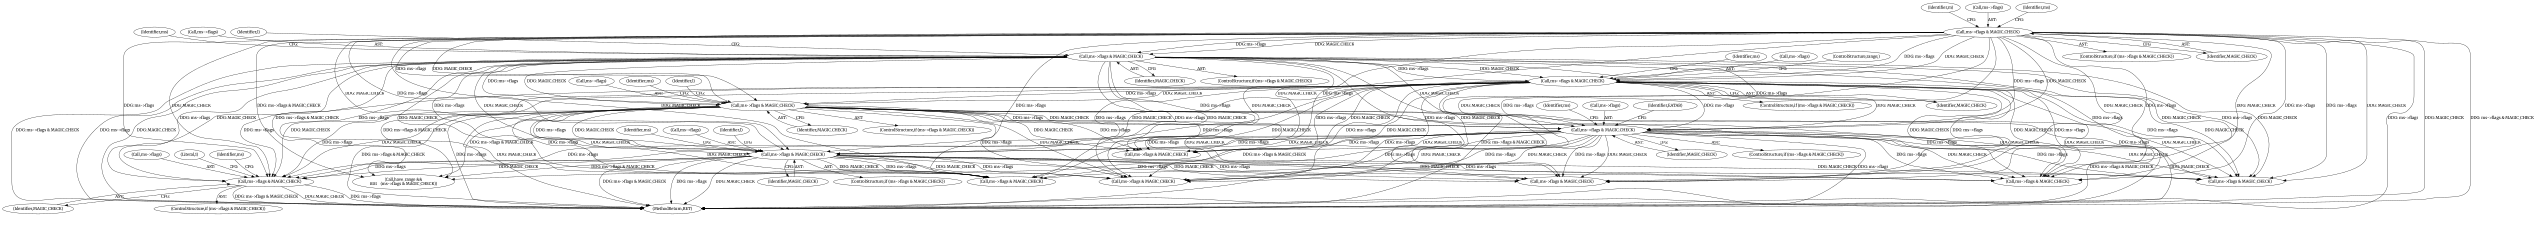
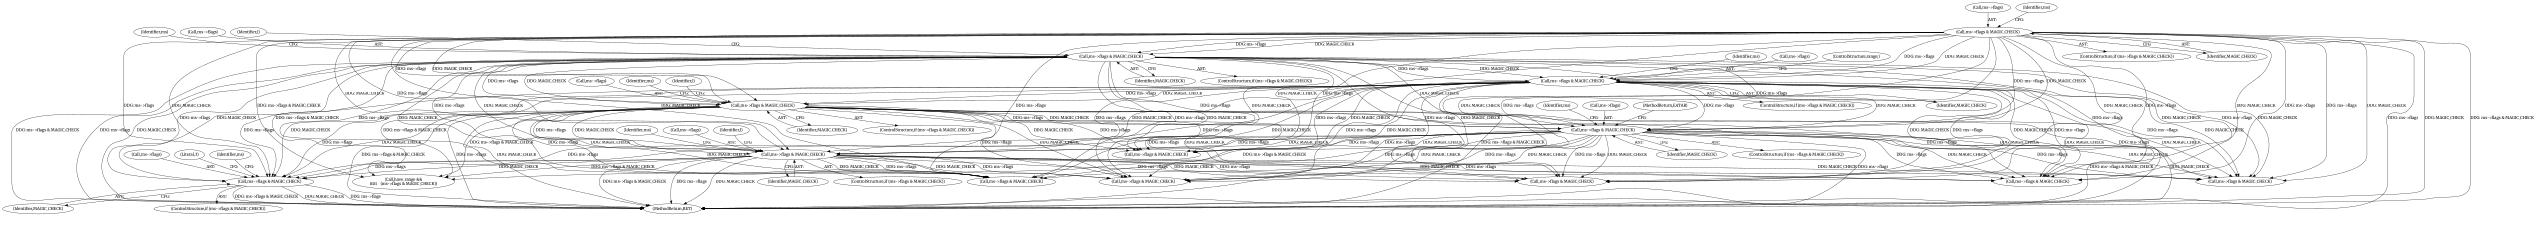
  digraph {
    fontname=Merriweather
    node [fontname=Merriweather]
    edge [fontname=Merriweather]
    n1 [label="(Call,ms->flags & MAGIC_CHECK)"]
    n2 [label="(Identifier,MAGIC_CHECK)"]
    n3 [label="(MethodReturn,RET)"]
    n4 [label="(ControlStructure,if (ms->flags & MAGIC_CHECK))"]
    n5 [label="(Call,ms->flags & MAGIC_CHECK)"]
    n6 [label="(Call,ms->flags & MAGIC_CHECK)"]
    n7 [label="(Call,ms->flags & MAGIC_CHECK)"]
    n8 [label="(Call,ms->flags & MAGIC_CHECK)"]
    n9 [label="(Call,ms->flags & MAGIC_CHECK)"]
    n10 [label="(Call,ms->flags & MAGIC_CHECK)"]
    n11 [label="(ControlStructure,if (ms->flags & MAGIC_CHECK))"]
    n12 [label="(Call,ms->flags & MAGIC_CHECK)"]
    n13 [label="(Call,ms->flags & MAGIC_CHECK)"]
    n14 [label="(Call,ms->flags & MAGIC_CHECK)"]
    n15 [label="(Identifier,MAGIC_CHECK)"]
    n16 [label="(Call,have_range &&\n\t\t\t\t\t    (ms->flags & MAGIC_CHECK))"]
    n17 [label="(Call,ms->flags & MAGIC_CHECK)"]
    n18 [label="(ControlStructure,if (ms->flags & MAGIC_CHECK))"]
    n19 [label="(Identifier,MAGIC_CHECK)"]
    n20 [label="(Identifier,MAGIC_CHECK)"]
    n21 [label="(ControlStructure,if (ms->flags & MAGIC_CHECK))"]
    n22 [label="(Identifier,MAGIC_CHECK)"]
    n23 [label="(ControlStructure,if (ms->flags & MAGIC_CHECK))"]
    n24 [label="(Call,ms->flags & MAGIC_CHECK)"]
    n25 [label="(Identifier,MAGIC_CHECK)"]
    n26 [label="(ControlStructure,if (ms->flags & MAGIC_CHECK))"]
    n27 [label="(Call,ms->flags & MAGIC_CHECK)"]
    n28 [label="(ControlStructure,if (ms->flags & MAGIC_CHECK))"]
    n29 [label="(Identifier,MAGIC_CHECK)"]
    n30 [label="(Identifier,ms)"]
    n31 [label="(Call,ms->flags)"]
    n32 [label="(Identifier,ms)"]
    n33 [label="(Identifier,ms)"]
    n34 [label="(Identifier,ms)"]
    n35 [label="(Call,ms->flags)"]
    n36 [label="(Call,ms->flags)"]
    n37 [label="(Call,ms->flags)"]
    n38 [label="(ControlStructure,range;)"]
-   n39 [label="(Identifier,m)"]
    n40 [label="(Call,ms->flags)"]
    n41 [label="(Call,ms->flags)"]
    n42 [label="(Identifier,ms)"]
-   n43 [label="(Literal,1)"]
-   n44 [label="(Identifier,EATAB)"]
+   n43 [label="(Literal,3)"]
+   n44 [label="(MethodReturn,EATAB)"]
    n45 [label="(Identifier,l)"]
    n46 [label="(Identifier,ms)"]
    n47 [label="(Identifier,ms)"]
    n48 [label="(Call,ms->flags)"]
    n49 [label="(Identifier,l)"]
    n50 [label="(Identifier,l)"]
    n1 -> n2 [label="CFG: "]
    n1 -> n3 [label="DDG: ms->flags & MAGIC_CHECK"]
    n1 -> n3 [label="DDG: MAGIC_CHECK"]
    n1 -> n3 [label="DDG: ms->flags"]
    n1 -> n4 [label="AST: "]
    n2 -> n1 [label="AST: "]
    n5 -> n1 [label="DDG: ms->flags"]
    n5 -> n1 [label="DDG: MAGIC_CHECK"]
    n5 -> n3 [label="DDG: ms->flags"]
    n5 -> n3 [label="DDG: ms->flags & MAGIC_CHECK"]
    n5 -> n3 [label="DDG: MAGIC_CHECK"]
    n5 -> n6 [label="DDG: ms->flags"]
    n5 -> n6 [label="DDG: MAGIC_CHECK"]
    n5 -> n7 [label="DDG: ms->flags"]
    n5 -> n7 [label="DDG: MAGIC_CHECK"]
    n5 -> n8 [label="DDG: ms->flags"]
    n5 -> n8 [label="DDG: MAGIC_CHECK"]
    n5 -> n9 [label="DDG: ms->flags"]
    n5 -> n9 [label="DDG: MAGIC_CHECK"]
    n5 -> n10 [label="DDG: ms->flags"]
    n5 -> n10 [label="DDG: MAGIC_CHECK"]
    n5 -> n11 [label="AST: "]
    n5 -> n12 [label="DDG: ms->flags"]
    n5 -> n12 [label="DDG: MAGIC_CHECK"]
    n5 -> n13 [label="DDG: ms->flags"]
    n5 -> n13 [label="DDG: MAGIC_CHECK"]
    n5 -> n14 [label="DDG: ms->flags"]
    n5 -> n14 [label="DDG: MAGIC_CHECK"]
    n5 -> n15 [label="CFG: "]
    n5 -> n16 [label="DDG: ms->flags & MAGIC_CHECK"]
    n5 -> n17 [label="DDG: ms->flags"]
    n5 -> n17 [label="DDG: MAGIC_CHECK"]
    n6 -> n1 [label="DDG: ms->flags"]
    n6 -> n1 [label="DDG: MAGIC_CHECK"]
    n6 -> n3 [label="DDG: ms->flags & MAGIC_CHECK"]
    n6 -> n3 [label="DDG: ms->flags"]
    n6 -> n3 [label="DDG: MAGIC_CHECK"]
    n6 -> n9 [label="DDG: ms->flags"]
    n6 -> n9 [label="DDG: MAGIC_CHECK"]
    n6 -> n10 [label="DDG: ms->flags"]
    n6 -> n10 [label="DDG: MAGIC_CHECK"]
    n6 -> n12 [label="DDG: ms->flags"]
    n6 -> n12 [label="DDG: MAGIC_CHECK"]
    n6 -> n13 [label="DDG: ms->flags"]
    n6 -> n13 [label="DDG: MAGIC_CHECK"]
    n6 -> n14 [label="DDG: ms->flags"]
    n6 -> n14 [label="DDG: MAGIC_CHECK"]
    n6 -> n16 [label="DDG: ms->flags & MAGIC_CHECK"]
    n6 -> n18 [label="AST: "]
    n6 -> n19 [label="CFG: "]
    n7 -> n1 [label="DDG: ms->flags"]
    n7 -> n1 [label="DDG: MAGIC_CHECK"]
    n7 -> n3 [label="DDG: ms->flags & MAGIC_CHECK"]
    n7 -> n3 [label="DDG: ms->flags"]
    n7 -> n3 [label="DDG: MAGIC_CHECK"]
    n7 -> n6 [label="DDG: ms->flags"]
    n7 -> n6 [label="DDG: MAGIC_CHECK"]
    n7 -> n8 [label="DDG: ms->flags"]
    n7 -> n8 [label="DDG: MAGIC_CHECK"]
    n7 -> n9 [label="DDG: ms->flags"]
    n7 -> n9 [label="DDG: MAGIC_CHECK"]
    n7 -> n10 [label="DDG: ms->flags"]
    n7 -> n10 [label="DDG: MAGIC_CHECK"]
    n7 -> n12 [label="DDG: ms->flags"]
    n7 -> n12 [label="DDG: MAGIC_CHECK"]
    n7 -> n13 [label="DDG: ms->flags"]
    n7 -> n13 [label="DDG: MAGIC_CHECK"]
    n7 -> n14 [label="DDG: ms->flags"]
    n7 -> n14 [label="DDG: MAGIC_CHECK"]
    n7 -> n16 [label="DDG: ms->flags & MAGIC_CHECK"]
    n7 -> n17 [label="DDG: ms->flags"]
    n7 -> n17 [label="DDG: MAGIC_CHECK"]
    n7 -> n20 [label="CFG: "]
    n7 -> n21 [label="AST: "]
    n8 -> n1 [label="DDG: ms->flags"]
    n8 -> n1 [label="DDG: MAGIC_CHECK"]
    n8 -> n3 [label="DDG: ms->flags"]
    n8 -> n3 [label="DDG: ms->flags & MAGIC_CHECK"]
    n8 -> n3 [label="DDG: MAGIC_CHECK"]
    n8 -> n6 [label="DDG: ms->flags"]
    n8 -> n6 [label="DDG: MAGIC_CHECK"]
    n8 -> n9 [label="DDG: ms->flags"]
    n8 -> n9 [label="DDG: MAGIC_CHECK"]
    n8 -> n10 [label="DDG: ms->flags"]
    n8 -> n10 [label="DDG: MAGIC_CHECK"]
    n8 -> n12 [label="DDG: ms->flags"]
    n8 -> n12 [label="DDG: MAGIC_CHECK"]
    n8 -> n13 [label="DDG: ms->flags"]
    n8 -> n13 [label="DDG: MAGIC_CHECK"]
    n8 -> n14 [label="DDG: ms->flags"]
    n8 -> n14 [label="DDG: MAGIC_CHECK"]
    n8 -> n16 [label="DDG: ms->flags & MAGIC_CHECK"]
    n8 -> n17 [label="DDG: ms->flags"]
    n8 -> n17 [label="DDG: MAGIC_CHECK"]
    n8 -> n22 [label="CFG: "]
    n8 -> n23 [label="AST: "]
    n15 -> n5 [label="AST: "]
    n19 -> n6 [label="AST: "]
    n20 -> n7 [label="AST: "]
    n22 -> n8 [label="AST: "]
    n24 -> n1 [label="DDG: ms->flags"]
    n24 -> n1 [label="DDG: MAGIC_CHECK"]
    n24 -> n3 [label="DDG: ms->flags & MAGIC_CHECK"]
    n24 -> n3 [label="DDG: ms->flags"]
    n24 -> n3 [label="DDG: MAGIC_CHECK"]
    n24 -> n5 [label="DDG: ms->flags"]
    n24 -> n5 [label="DDG: MAGIC_CHECK"]
    n24 -> n6 [label="DDG: ms->flags"]
    n24 -> n6 [label="DDG: MAGIC_CHECK"]
    n24 -> n7 [label="DDG: ms->flags"]
    n24 -> n7 [label="DDG: MAGIC_CHECK"]
    n24 -> n8 [label="DDG: ms->flags"]
    n24 -> n8 [label="DDG: MAGIC_CHECK"]
    n24 -> n9 [label="DDG: ms->flags"]
    n24 -> n9 [label="DDG: MAGIC_CHECK"]
    n24 -> n10 [label="DDG: ms->flags"]
    n24 -> n10 [label="DDG: MAGIC_CHECK"]
    n24 -> n12 [label="DDG: ms->flags"]
    n24 -> n12 [label="DDG: MAGIC_CHECK"]
    n24 -> n13 [label="DDG: ms->flags"]
    n24 -> n13 [label="DDG: MAGIC_CHECK"]
    n24 -> n14 [label="DDG: ms->flags"]
    n24 -> n14 [label="DDG: MAGIC_CHECK"]
    n24 -> n16 [label="DDG: ms->flags & MAGIC_CHECK"]
    n24 -> n17 [label="DDG: ms->flags"]
    n24 -> n17 [label="DDG: MAGIC_CHECK"]
    n24 -> n25 [label="CFG: "]
    n24 -> n26 [label="AST: "]
    n25 -> n24 [label="AST: "]
    n27 -> n1 [label="DDG: ms->flags"]
    n27 -> n1 [label="DDG: MAGIC_CHECK"]
    n27 -> n3 [label="DDG: ms->flags & MAGIC_CHECK"]
    n27 -> n3 [label="DDG: ms->flags"]
    n27 -> n3 [label="DDG: MAGIC_CHECK"]
    n27 -> n5 [label="DDG: ms->flags"]
    n27 -> n5 [label="DDG: MAGIC_CHECK"]
    n27 -> n6 [label="DDG: ms->flags"]
    n27 -> n6 [label="DDG: MAGIC_CHECK"]
    n27 -> n7 [label="DDG: ms->flags"]
    n27 -> n7 [label="DDG: MAGIC_CHECK"]
    n27 -> n8 [label="DDG: ms->flags"]
    n27 -> n8 [label="DDG: MAGIC_CHECK"]
    n27 -> n9 [label="DDG: ms->flags"]
    n27 -> n9 [label="DDG: MAGIC_CHECK"]
    n27 -> n10 [label="DDG: ms->flags"]
    n27 -> n10 [label="DDG: MAGIC_CHECK"]
    n27 -> n12 [label="DDG: ms->flags"]
    n27 -> n12 [label="DDG: MAGIC_CHECK"]
    n27 -> n13 [label="DDG: ms->flags"]
    n27 -> n13 [label="DDG: MAGIC_CHECK"]
    n27 -> n14 [label="DDG: ms->flags"]
    n27 -> n14 [label="DDG: MAGIC_CHECK"]
    n27 -> n16 [label="DDG: ms->flags & MAGIC_CHECK"]
    n27 -> n17 [label="DDG: ms->flags"]
    n27 -> n17 [label="DDG: MAGIC_CHECK"]
    n27 -> n24 [label="DDG: ms->flags"]
    n27 -> n24 [label="DDG: MAGIC_CHECK"]
    n27 -> n28 [label="AST: "]
    n27 -> n29 [label="CFG: "]
    n29 -> n27 [label="AST: "]
    n30 -> n5 [label="CFG: "]
    n31 -> n7 [label="AST: "]
    n32 -> n24 [label="CFG: "]
    n33 -> n8 [label="CFG: "]
    n34 -> n7 [label="CFG: "]
    n35 -> n8 [label="AST: "]
    n36 -> n5 [label="AST: "]
    n37 -> n24 [label="AST: "]
    n38 -> n5 [label="CFG: "]
-   n39 -> n27 [label="CFG: "]
    n40 -> n27 [label="AST: "]
    n41 -> n1 [label="AST: "]
    n42 -> n6 [label="CFG: "]
    n43 -> n1 [label="CFG: "]
    n44 -> n8 [label="CFG: "]
    n45 -> n24 [label="CFG: "]
    n46 -> n1 [label="CFG: "]
    n47 -> n27 [label="CFG: "]
    n48 -> n6 [label="AST: "]
    n49 -> n7 [label="CFG: "]
    n50 -> n6 [label="CFG: "]
  }
